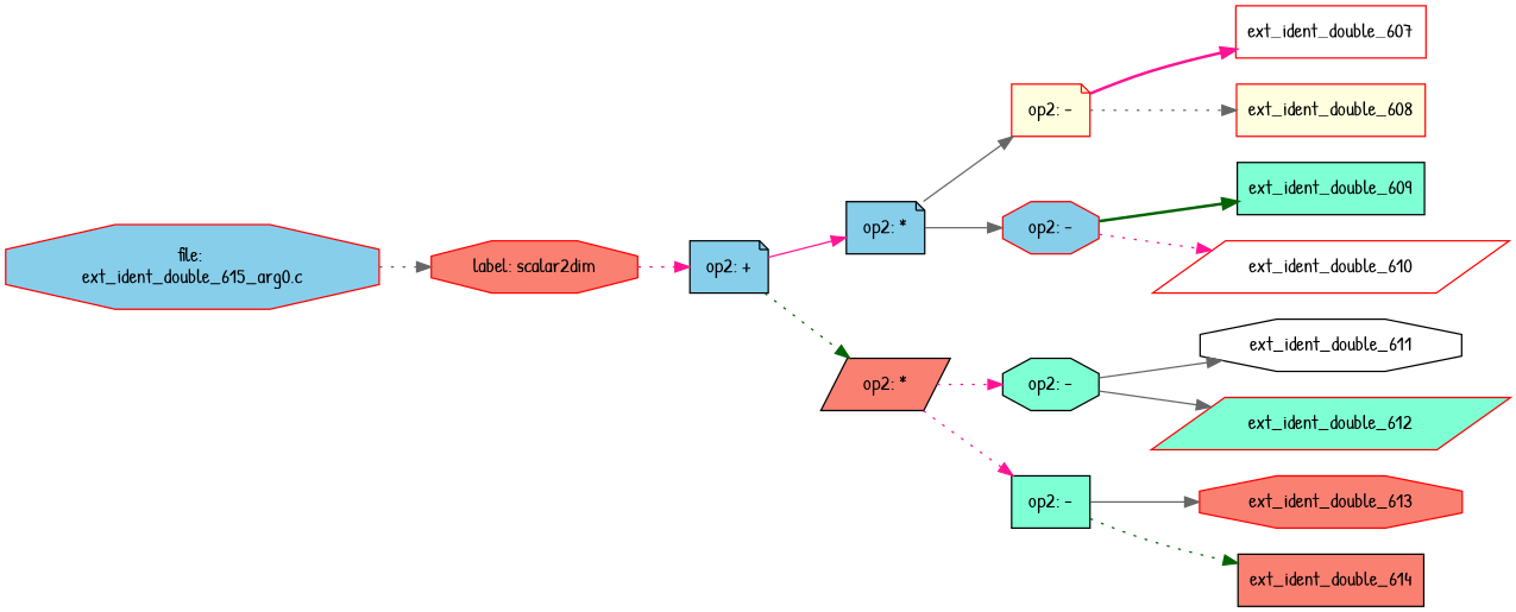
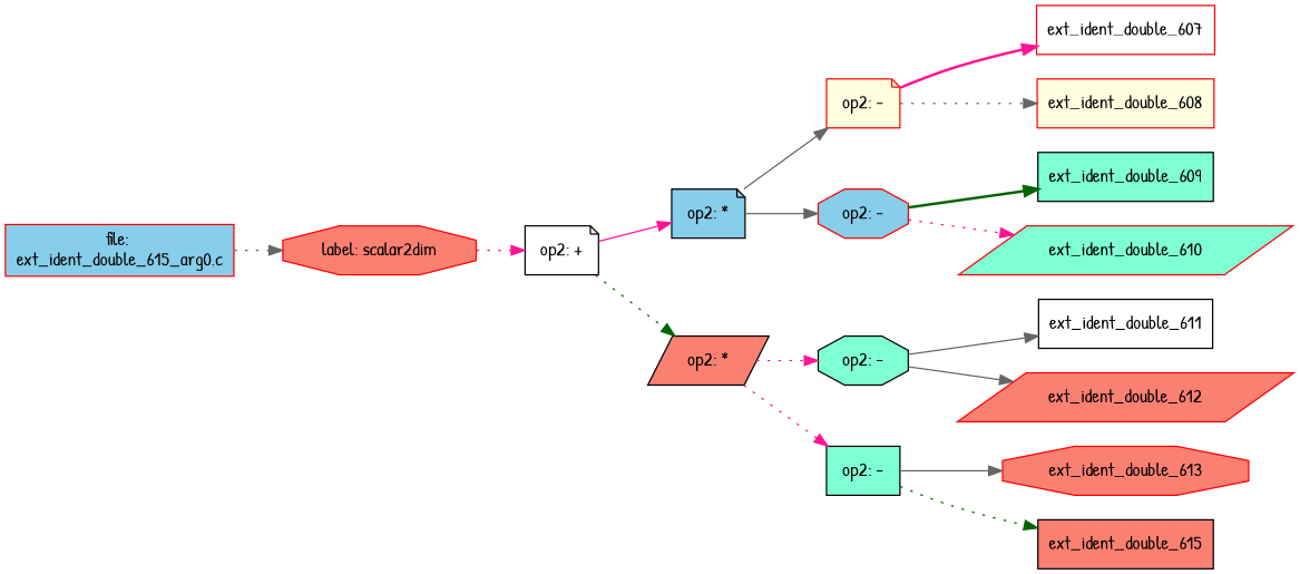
  digraph {
    fontname="Patrick Hand"
    rankdir=LR
    node [color=red fillcolor=aquamarine fontname="Patrick Hand" shape=box style=filled]
    edge [color=gray40 fontname="Patrick Hand" style=dotted]
-   n1 [fillcolor=skyblue label="file: \next_ident_double_615_arg0.c" shape=octagon]
+   n1 [fillcolor=skyblue label="file: \next_ident_double_615_arg0.c"]
    n2 [fillcolor=salmon label="label: scalar2dim" shape=octagon]
-   n3 [color=black fillcolor=skyblue label="op2: +" shape=note]
+   n3 [color=black fillcolor=white label="op2: +" shape=note]
    n4 [color=black fillcolor=skyblue label="op2: *" shape=note]
    n5 [color=black fillcolor=salmon label="op2: *" shape=parallelogram]
    n6 [fillcolor=lightyellow label="op2: -" shape=note]
    n7 [fillcolor=skyblue label="op2: -" shape=octagon]
    n8 [color=black label="op2: -" shape=octagon]
    n9 [color=black label="op2: -"]
    n10 [fillcolor=white label=ext_ident_double_607]
    n11 [fillcolor=lightyellow label=ext_ident_double_608]
    n12 [color=black label=ext_ident_double_609]
-   n13 [fillcolor=white label=ext_ident_double_610 shape=parallelogram]
-   n14 [color=black fillcolor=white label=ext_ident_double_611 shape=octagon]
-   n15 [label=ext_ident_double_612 shape=parallelogram]
+   n13 [label=ext_ident_double_610 shape=parallelogram]
+   n14 [color=black fillcolor=white label=ext_ident_double_611]
+   n15 [fillcolor=salmon label=ext_ident_double_612 shape=parallelogram]
    n16 [fillcolor=salmon label=ext_ident_double_613 shape=octagon]
-   n17 [color=black fillcolor=salmon label=ext_ident_double_614]
+   n17 [color=black fillcolor=salmon label=ext_ident_double_615]
    n1 -> n2
    n2 -> n3 [color=deeppink]
    n3 -> n4 [color=deeppink style=solid]
    n3 -> n5 [color=darkgreen]
    n4 -> n6 [style=solid]
    n4 -> n7 [style=solid]
    n5 -> n8 [color=deeppink]
    n5 -> n9 [color=deeppink]
    n6 -> n10 [color=deeppink style=bold]
    n6 -> n11
    n7 -> n12 [color=darkgreen style=bold]
    n7 -> n13 [color=deeppink]
    n8 -> n14 [style=solid]
    n8 -> n15 [style=solid]
    n9 -> n16 [style=solid]
    n9 -> n17 [color=darkgreen]
  }
